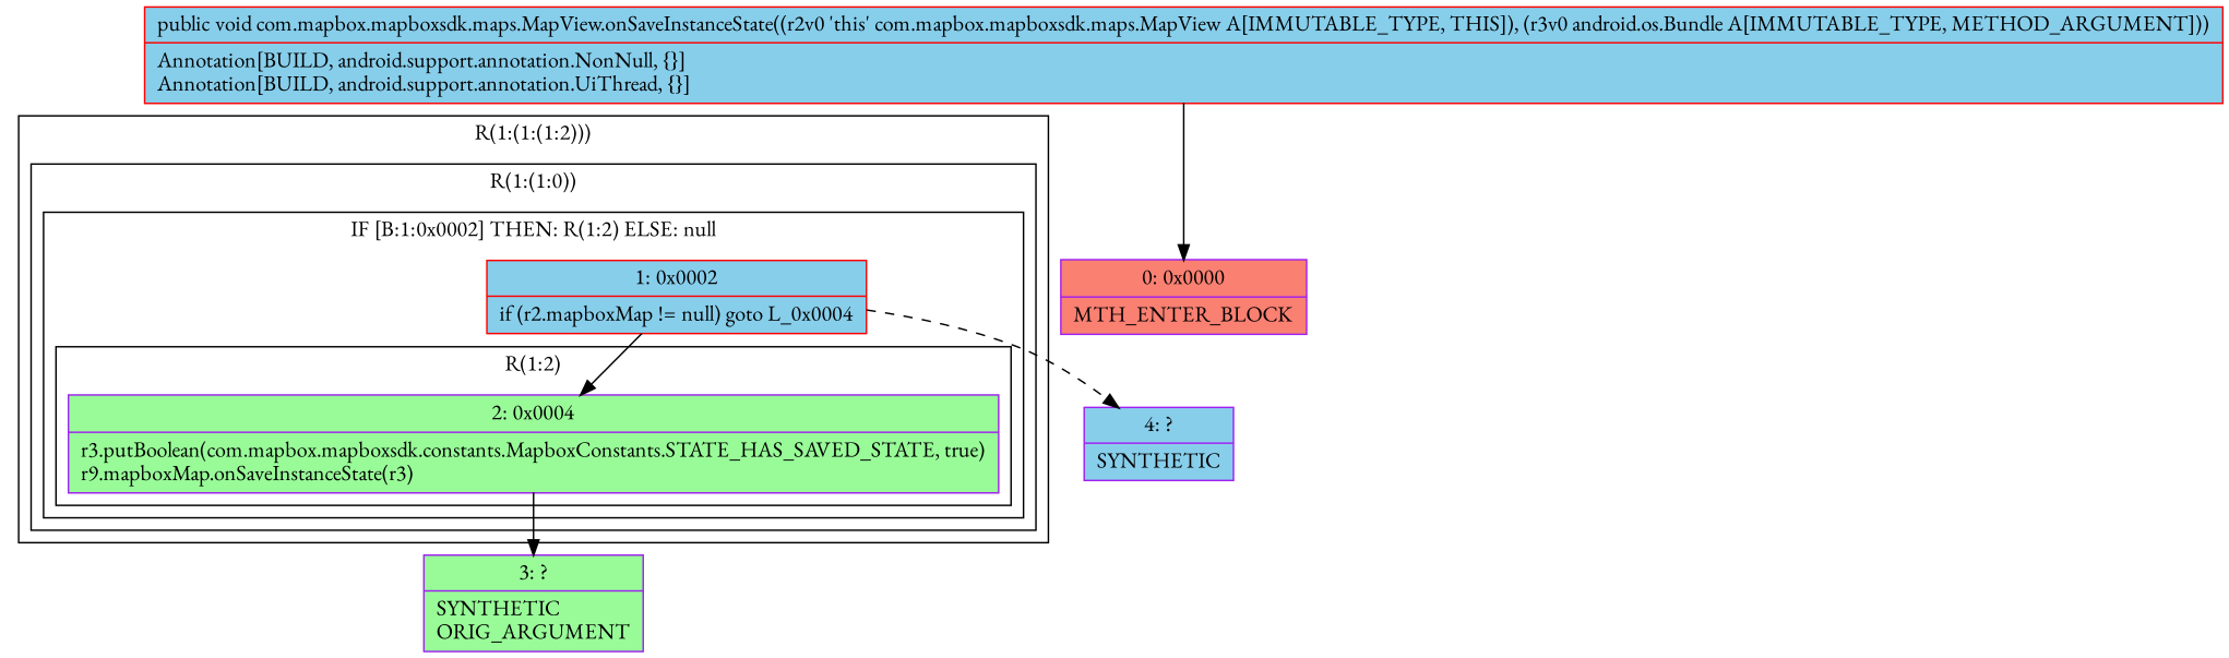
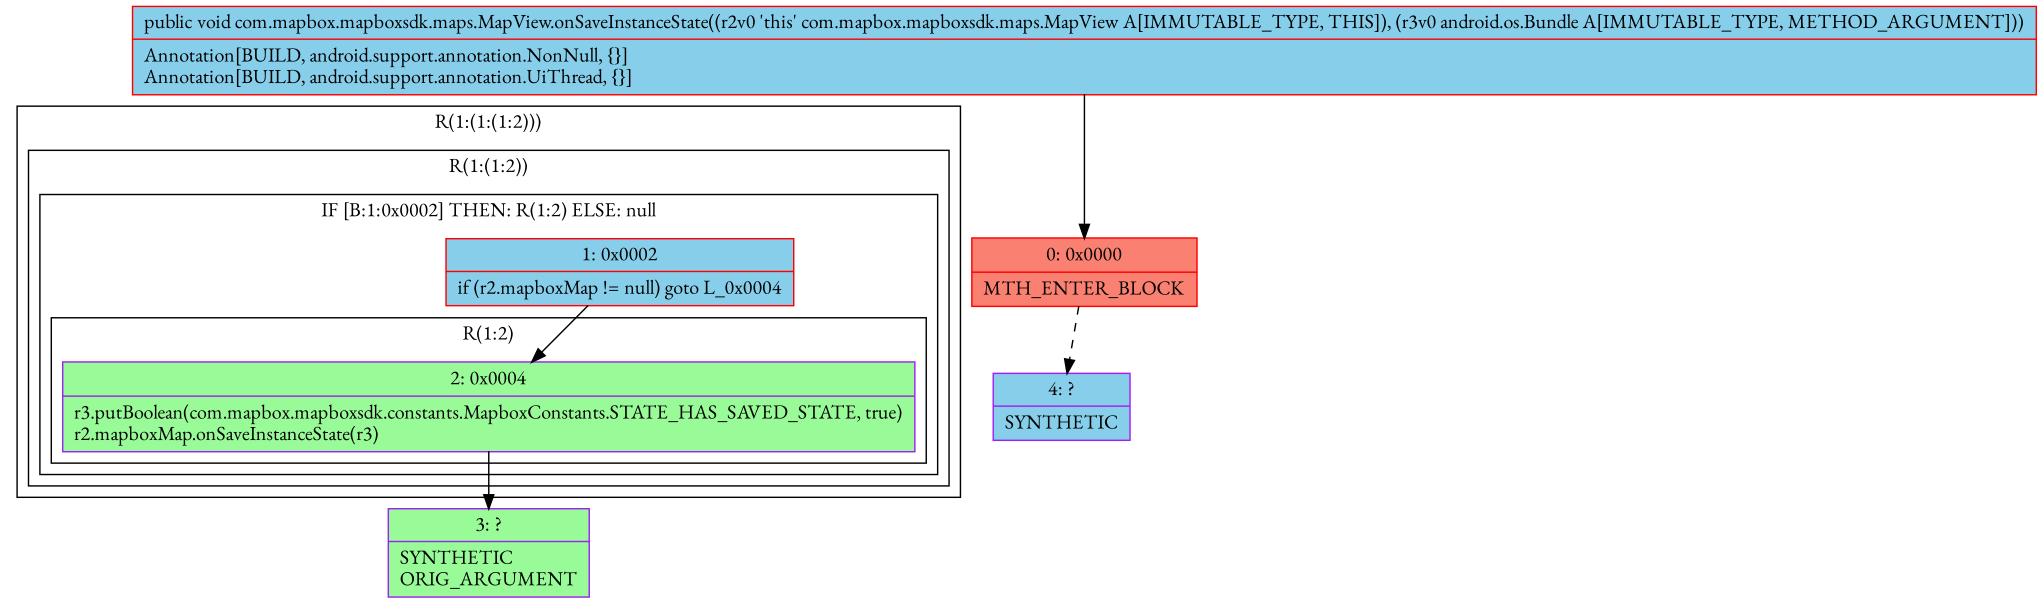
  digraph {
    fontname="EB Garamond"
    node [color=purple fillcolor=skyblue fontname="EB Garamond" shape=record style=filled]
    edge [fontname="EB Garamond"]
-   n1 [fillcolor=palegreen label="{2\:\ 0x0004|r3.putBoolean(com.mapbox.mapboxsdk.constants.MapboxConstants.STATE_HAS_SAVED_STATE, true)\lr9.mapboxMap.onSaveInstanceState(r3)\l}"]
+   n1 [fillcolor=palegreen label="{2\:\ 0x0004|r3.putBoolean(com.mapbox.mapboxsdk.constants.MapboxConstants.STATE_HAS_SAVED_STATE, true)\lr2.mapboxMap.onSaveInstanceState(r3)\l}"]
    n2 [color=red label="{1\:\ 0x0002|if (r2.mapboxMap != null) goto L_0x0004\l}"]
    n3 [fillcolor=palegreen label="{3\:\ ?|SYNTHETIC\lORIG_ARGUMENT\l}"]
    n4 [label="{4\:\ ?|SYNTHETIC\l}"]
-   n5 [fillcolor=salmon label="{0\:\ 0x0000|MTH_ENTER_BLOCK\l}"]
+   n5 [color=red fillcolor=salmon label="{0\:\ 0x0000|MTH_ENTER_BLOCK\l}"]
    n6 [color=red label="{public void com.mapbox.mapboxsdk.maps.MapView.onSaveInstanceState((r2v0 'this' com.mapbox.mapboxsdk.maps.MapView A[IMMUTABLE_TYPE, THIS]), (r3v0 android.os.Bundle A[IMMUTABLE_TYPE, METHOD_ARGUMENT]))  | Annotation[BUILD, android.support.annotation.NonNull, \{\}]\lAnnotation[BUILD, android.support.annotation.UiThread, \{\}]\l}"]
    subgraph cluster_1 {
      label="R(1:(1:(1:2)))"
      subgraph cluster_2 {
-       label="R(1:(1:0))"
+       label="R(1:(1:2))"
        subgraph cluster_3 {
          label="IF [B:1:0x0002] THEN: R(1:2) ELSE: null"
          n2
          subgraph cluster_4 {
            label="R(1:2)"
            n1
          }
        }
      }
    }
    n1 -> n3
    n2 -> n1
-   n2 -> n4 [style=dashed]
+   n5 -> n4 [style=dashed]
    n6 -> n5
  }
